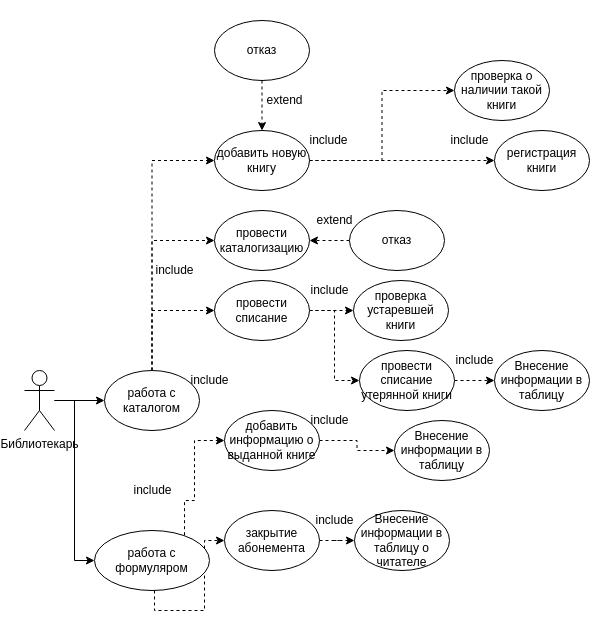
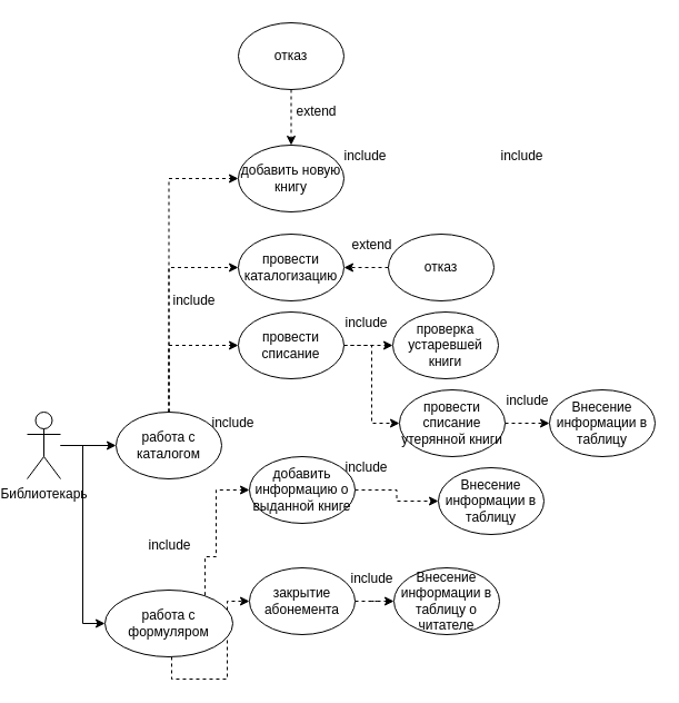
  <mxCell id="0" />
  <mxCell id="1" parent="0" />
  <mxCell id="2" style="edgeStyle=orthogonalEdgeStyle;rounded=0;orthogonalLoop=1;jettySize=auto;html=1;entryX=0.5;entryY=1;entryDx=0;entryDy=0;" edge="1" parent="1" source="3" target="9"><mxGeometry relative="1" as="geometry" /></mxCell>
  <mxCell id="3" value="Библиотекарь" style="shape=umlActor;verticalLabelPosition=bottom;verticalAlign=top;html=1;" vertex="1" parent="1"><mxGeometry x="20" y="370" width="30" height="60" as="geometry" /></mxCell>
  <mxCell id="4" style="edgeStyle=orthogonalEdgeStyle;rounded=0;orthogonalLoop=1;jettySize=auto;html=1;entryX=0.5;entryY=1;entryDx=0;entryDy=0;dashed=1;" edge="1" parent="1" source="9" target="11"><mxGeometry relative="1" as="geometry"><Array as="points"><mxPoint x="147" y="160" /></Array></mxGeometry></mxCell>
  <mxCell id="5" style="edgeStyle=orthogonalEdgeStyle;rounded=0;orthogonalLoop=1;jettySize=auto;html=1;exitX=0;exitY=0.5;exitDx=0;exitDy=0;entryX=0.5;entryY=1;entryDx=0;entryDy=0;dashed=1;" edge="1" parent="1" source="9" target="21"><mxGeometry relative="1" as="geometry" /></mxCell>
  <mxCell id="6" style="edgeStyle=orthogonalEdgeStyle;rounded=0;orthogonalLoop=1;jettySize=auto;html=1;exitX=0;exitY=0.5;exitDx=0;exitDy=0;entryX=0.5;entryY=1;entryDx=0;entryDy=0;dashed=1;" edge="1" parent="1" source="9" target="27"><mxGeometry relative="1" as="geometry" /></mxCell>
  <mxCell id="7" style="edgeStyle=orthogonalEdgeStyle;rounded=0;orthogonalLoop=1;jettySize=auto;html=1;entryX=0.5;entryY=1;entryDx=0;entryDy=0;dashed=1;exitX=0;exitY=0;exitDx=0;exitDy=0;" edge="1" parent="1" source="44" target="31"><mxGeometry relative="1" as="geometry"><Array as="points"><mxPoint x="180" y="539" /><mxPoint x="180" y="500" /><mxPoint x="190" y="500" /><mxPoint x="190" y="440" /></Array></mxGeometry></mxCell>
  <mxCell id="8" style="edgeStyle=orthogonalEdgeStyle;rounded=0;orthogonalLoop=1;jettySize=auto;html=1;entryX=0.5;entryY=1;entryDx=0;entryDy=0;dashed=1;" edge="1" parent="1" source="44" target="40"><mxGeometry relative="1" as="geometry"><Array as="points"><mxPoint x="150" y="610" /><mxPoint x="200" y="610" /><mxPoint x="200" y="540" /></Array></mxGeometry></mxCell>
  <mxCell id="9" value="работа с каталогом" style="ellipse;whiteSpace=wrap;html=1;direction=south;" vertex="1" parent="1"><mxGeometry x="100" y="370" width="95" height="60" as="geometry" /></mxCell>
- <mxCell id="10" style="edgeStyle=orthogonalEdgeStyle;rounded=0;orthogonalLoop=1;jettySize=auto;html=1;entryX=0.5;entryY=1;entryDx=0;entryDy=0;dashed=1;" edge="1" parent="1" source="11" target="17"><mxGeometry relative="1" as="geometry" /></mxCell>
  <mxCell id="11" value="добавить новую книгу" style="ellipse;whiteSpace=wrap;html=1;direction=south;" vertex="1" parent="1"><mxGeometry x="210" y="130" width="95" height="60" as="geometry" /></mxCell>
  <mxCell id="12" value="include" style="text;html=1;align=center;verticalAlign=middle;resizable=0;points=[];autosize=1;strokeColor=none;fillColor=none;" vertex="1" parent="1"><mxGeometry x="145" y="260" width="50" height="20" as="geometry" /></mxCell>
  <mxCell id="13" style="edgeStyle=orthogonalEdgeStyle;rounded=0;orthogonalLoop=1;jettySize=auto;html=1;entryX=0;entryY=0.5;entryDx=0;entryDy=0;dashed=1;" edge="1" parent="1" source="14" target="11"><mxGeometry relative="1" as="geometry" /></mxCell>
  <mxCell id="14" value="отказ" style="ellipse;whiteSpace=wrap;html=1;direction=south;" vertex="1" parent="1"><mxGeometry x="210" y="20" width="95" height="60" as="geometry" /></mxCell>
  <mxCell id="15" value="extend" style="text;html=1;align=center;verticalAlign=middle;resizable=0;points=[];autosize=1;strokeColor=none;fillColor=none;" vertex="1" parent="1"><mxGeometry x="255" y="90" width="50" height="20" as="geometry" /></mxCell>
- <mxCell id="16" style="edgeStyle=orthogonalEdgeStyle;rounded=0;orthogonalLoop=1;jettySize=auto;html=1;entryX=0.5;entryY=1;entryDx=0;entryDy=0;dashed=1;exitX=0.5;exitY=0;exitDx=0;exitDy=0;" edge="1" parent="1" source="11" target="19"><mxGeometry relative="1" as="geometry" /></mxCell>
- <mxCell id="17" value="проверка о наличии такой книги" style="ellipse;whiteSpace=wrap;html=1;direction=south;" vertex="1" parent="1"><mxGeometry x="450" y="60" width="95" height="60" as="geometry" /></mxCell>
  <mxCell id="18" value="include" style="text;html=1;align=center;verticalAlign=middle;resizable=0;points=[];autosize=1;strokeColor=none;fillColor=none;" vertex="1" parent="1"><mxGeometry x="299" y="130" width="50" height="20" as="geometry" /></mxCell>
- <mxCell id="19" value="регистрация книги" style="ellipse;whiteSpace=wrap;html=1;direction=south;" vertex="1" parent="1"><mxGeometry x="490" y="130" width="95" height="60" as="geometry" /></mxCell>
  <mxCell id="20" value="include" style="text;html=1;align=center;verticalAlign=middle;resizable=0;points=[];autosize=1;strokeColor=none;fillColor=none;" vertex="1" parent="1"><mxGeometry x="440" y="130" width="50" height="20" as="geometry" /></mxCell>
  <mxCell id="21" value="провести каталогизацию" style="ellipse;whiteSpace=wrap;html=1;direction=south;" vertex="1" parent="1"><mxGeometry x="210" y="210" width="95" height="60" as="geometry" /></mxCell>
  <mxCell id="22" style="edgeStyle=orthogonalEdgeStyle;rounded=0;orthogonalLoop=1;jettySize=auto;html=1;entryX=0.5;entryY=0;entryDx=0;entryDy=0;dashed=1;" edge="1" parent="1" source="23" target="21"><mxGeometry relative="1" as="geometry" /></mxCell>
  <mxCell id="23" value="отказ" style="ellipse;whiteSpace=wrap;html=1;direction=south;" vertex="1" parent="1"><mxGeometry x="345" y="210" width="95" height="60" as="geometry" /></mxCell>
  <mxCell id="24" value="extend" style="text;html=1;align=center;verticalAlign=middle;resizable=0;points=[];autosize=1;strokeColor=none;fillColor=none;" vertex="1" parent="1"><mxGeometry x="305" y="210" width="50" height="20" as="geometry" /></mxCell>
  <mxCell id="25" style="edgeStyle=orthogonalEdgeStyle;rounded=0;orthogonalLoop=1;jettySize=auto;html=1;entryX=0.5;entryY=1;entryDx=0;entryDy=0;dashed=1;" edge="1" parent="1" source="27" target="28"><mxGeometry relative="1" as="geometry" /></mxCell>
  <mxCell id="26" style="edgeStyle=orthogonalEdgeStyle;rounded=0;orthogonalLoop=1;jettySize=auto;html=1;entryX=0.5;entryY=1;entryDx=0;entryDy=0;dashed=1;" edge="1" parent="1" source="27" target="34"><mxGeometry relative="1" as="geometry" /></mxCell>
  <mxCell id="27" value="провести списание" style="ellipse;whiteSpace=wrap;html=1;direction=south;" vertex="1" parent="1"><mxGeometry x="210" y="280" width="95" height="60" as="geometry" /></mxCell>
  <mxCell id="28" value="проверка устаревшей книги" style="ellipse;whiteSpace=wrap;html=1;direction=south;" vertex="1" parent="1"><mxGeometry x="349" y="280" width="95" height="60" as="geometry" /></mxCell>
  <mxCell id="29" value="include" style="text;html=1;align=center;verticalAlign=middle;resizable=0;points=[];autosize=1;strokeColor=none;fillColor=none;" vertex="1" parent="1"><mxGeometry x="300" y="280" width="50" height="20" as="geometry" /></mxCell>
  <mxCell id="30" style="edgeStyle=orthogonalEdgeStyle;rounded=0;orthogonalLoop=1;jettySize=auto;html=1;dashed=1;" edge="1" parent="1" source="31" target="37"><mxGeometry relative="1" as="geometry" /></mxCell>
  <mxCell id="31" value="добавить информацию о выданной книге" style="ellipse;whiteSpace=wrap;html=1;direction=south;" vertex="1" parent="1"><mxGeometry x="220" y="410" width="95" height="60" as="geometry" /></mxCell>
  <mxCell id="32" value="include" style="text;html=1;align=center;verticalAlign=middle;resizable=0;points=[];autosize=1;strokeColor=none;fillColor=none;" vertex="1" parent="1"><mxGeometry x="180" y="370" width="50" height="20" as="geometry" /></mxCell>
  <mxCell id="33" style="edgeStyle=orthogonalEdgeStyle;rounded=0;orthogonalLoop=1;jettySize=auto;html=1;entryX=0.5;entryY=1;entryDx=0;entryDy=0;dashed=1;" edge="1" parent="1" source="34" target="35"><mxGeometry relative="1" as="geometry" /></mxCell>
  <mxCell id="34" value="провести списание утерянной книги" style="ellipse;whiteSpace=wrap;html=1;direction=south;" vertex="1" parent="1"><mxGeometry x="355" y="350" width="95" height="60" as="geometry" /></mxCell>
  <mxCell id="35" value="Внесение информации в таблицу" style="ellipse;whiteSpace=wrap;html=1;direction=south;" vertex="1" parent="1"><mxGeometry x="490" y="350" width="95" height="60" as="geometry" /></mxCell>
  <mxCell id="36" value="include" style="text;html=1;align=center;verticalAlign=middle;resizable=0;points=[];autosize=1;strokeColor=none;fillColor=none;" vertex="1" parent="1"><mxGeometry x="445" y="350" width="50" height="20" as="geometry" /></mxCell>
  <mxCell id="37" value="Внесение информации в таблицу" style="ellipse;whiteSpace=wrap;html=1;direction=south;" vertex="1" parent="1"><mxGeometry x="390" y="420" width="95" height="60" as="geometry" /></mxCell>
  <mxCell id="38" value="include" style="text;html=1;align=center;verticalAlign=middle;resizable=0;points=[];autosize=1;strokeColor=none;fillColor=none;" vertex="1" parent="1"><mxGeometry x="300" y="410" width="50" height="20" as="geometry" /></mxCell>
  <mxCell id="39" style="edgeStyle=orthogonalEdgeStyle;rounded=0;orthogonalLoop=1;jettySize=auto;html=1;entryX=0.5;entryY=1;entryDx=0;entryDy=0;dashed=1;" edge="1" parent="1" source="40" target="42"><mxGeometry relative="1" as="geometry" /></mxCell>
  <mxCell id="40" value="закрытие абонемента" style="ellipse;whiteSpace=wrap;html=1;direction=south;" vertex="1" parent="1"><mxGeometry x="220" y="510" width="95" height="60" as="geometry" /></mxCell>
  <mxCell id="41" value="include" style="text;html=1;align=center;verticalAlign=middle;resizable=0;points=[];autosize=1;strokeColor=none;fillColor=none;" vertex="1" parent="1"><mxGeometry x="122.5" y="480" width="50" height="20" as="geometry" /></mxCell>
  <mxCell id="42" value="Внесение информации в таблицу о читателе" style="ellipse;whiteSpace=wrap;html=1;direction=south;" vertex="1" parent="1"><mxGeometry x="350" y="510" width="95" height="60" as="geometry" /></mxCell>
  <mxCell id="43" value="include" style="text;html=1;align=center;verticalAlign=middle;resizable=0;points=[];autosize=1;strokeColor=none;fillColor=none;" vertex="1" parent="1"><mxGeometry x="305" y="510" width="50" height="20" as="geometry" /></mxCell>
  <mxCell id="44" value="работа с формуляром" style="ellipse;whiteSpace=wrap;html=1;direction=south;" vertex="1" parent="1"><mxGeometry x="90" y="530" width="115" height="60" as="geometry" /></mxCell>
  <mxCell id="45" style="edgeStyle=orthogonalEdgeStyle;rounded=0;orthogonalLoop=1;jettySize=auto;html=1;entryX=0.5;entryY=1;entryDx=0;entryDy=0;" edge="1" parent="1" source="3" target="44"><mxGeometry relative="1" as="geometry"><mxPoint x="60" y="410" as="sourcePoint" /><mxPoint x="110" y="410" as="targetPoint" /></mxGeometry></mxCell>
